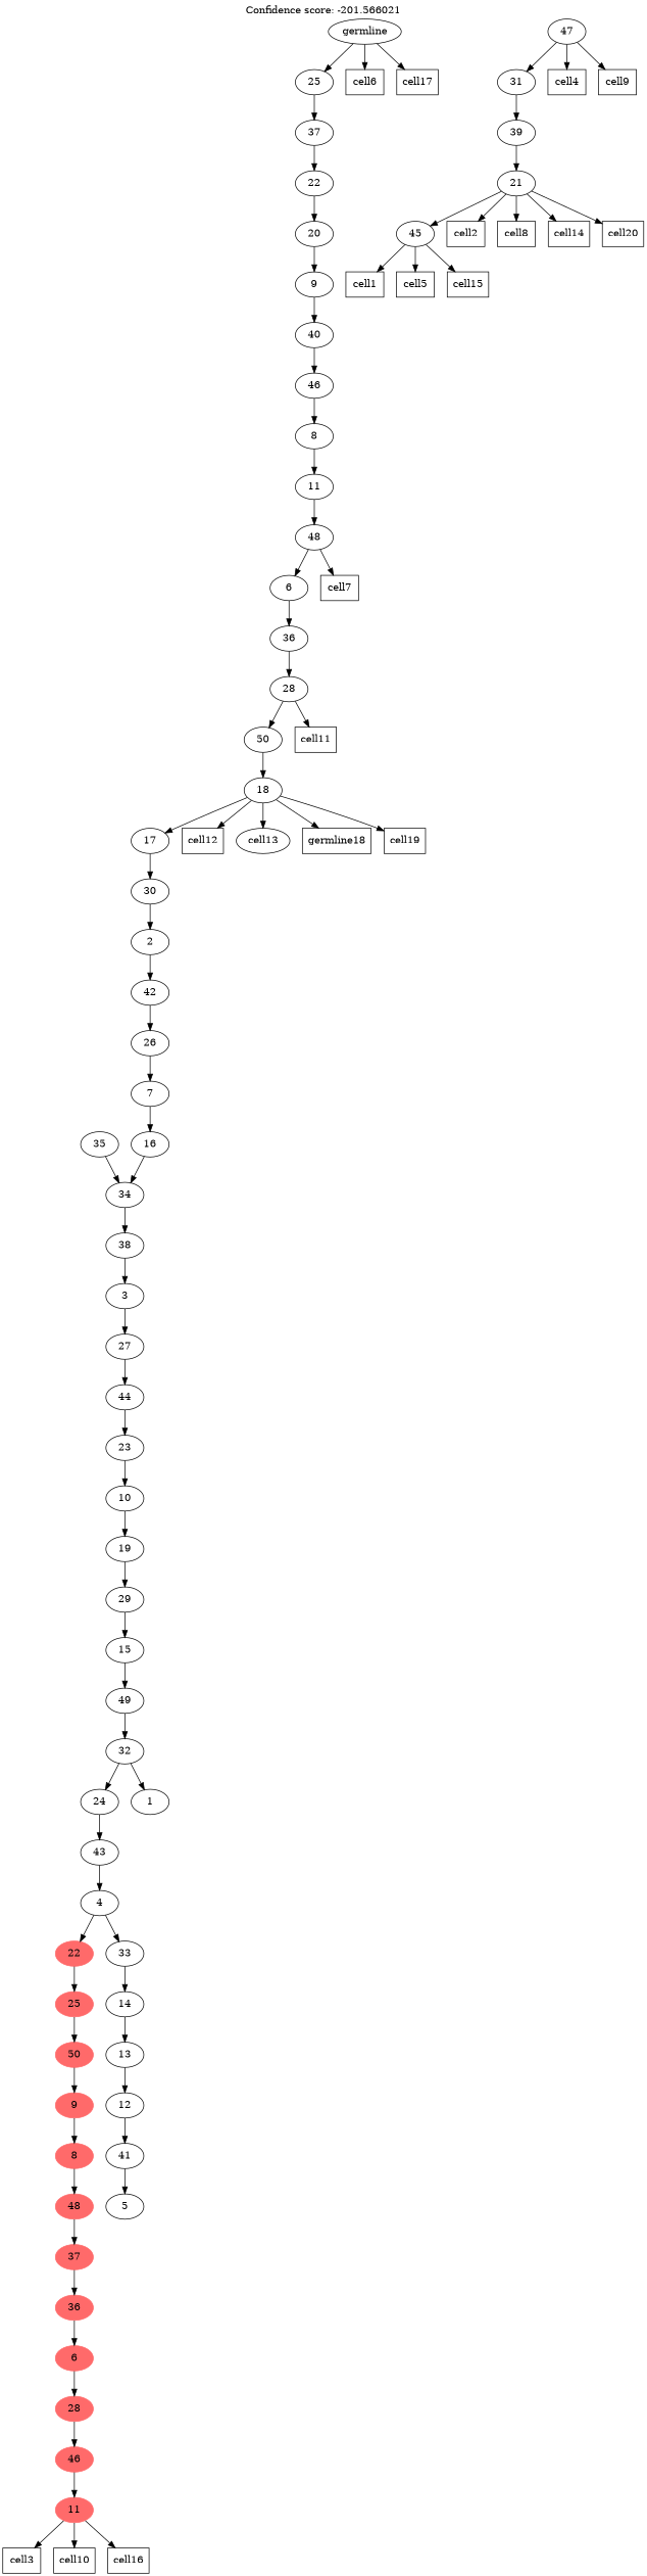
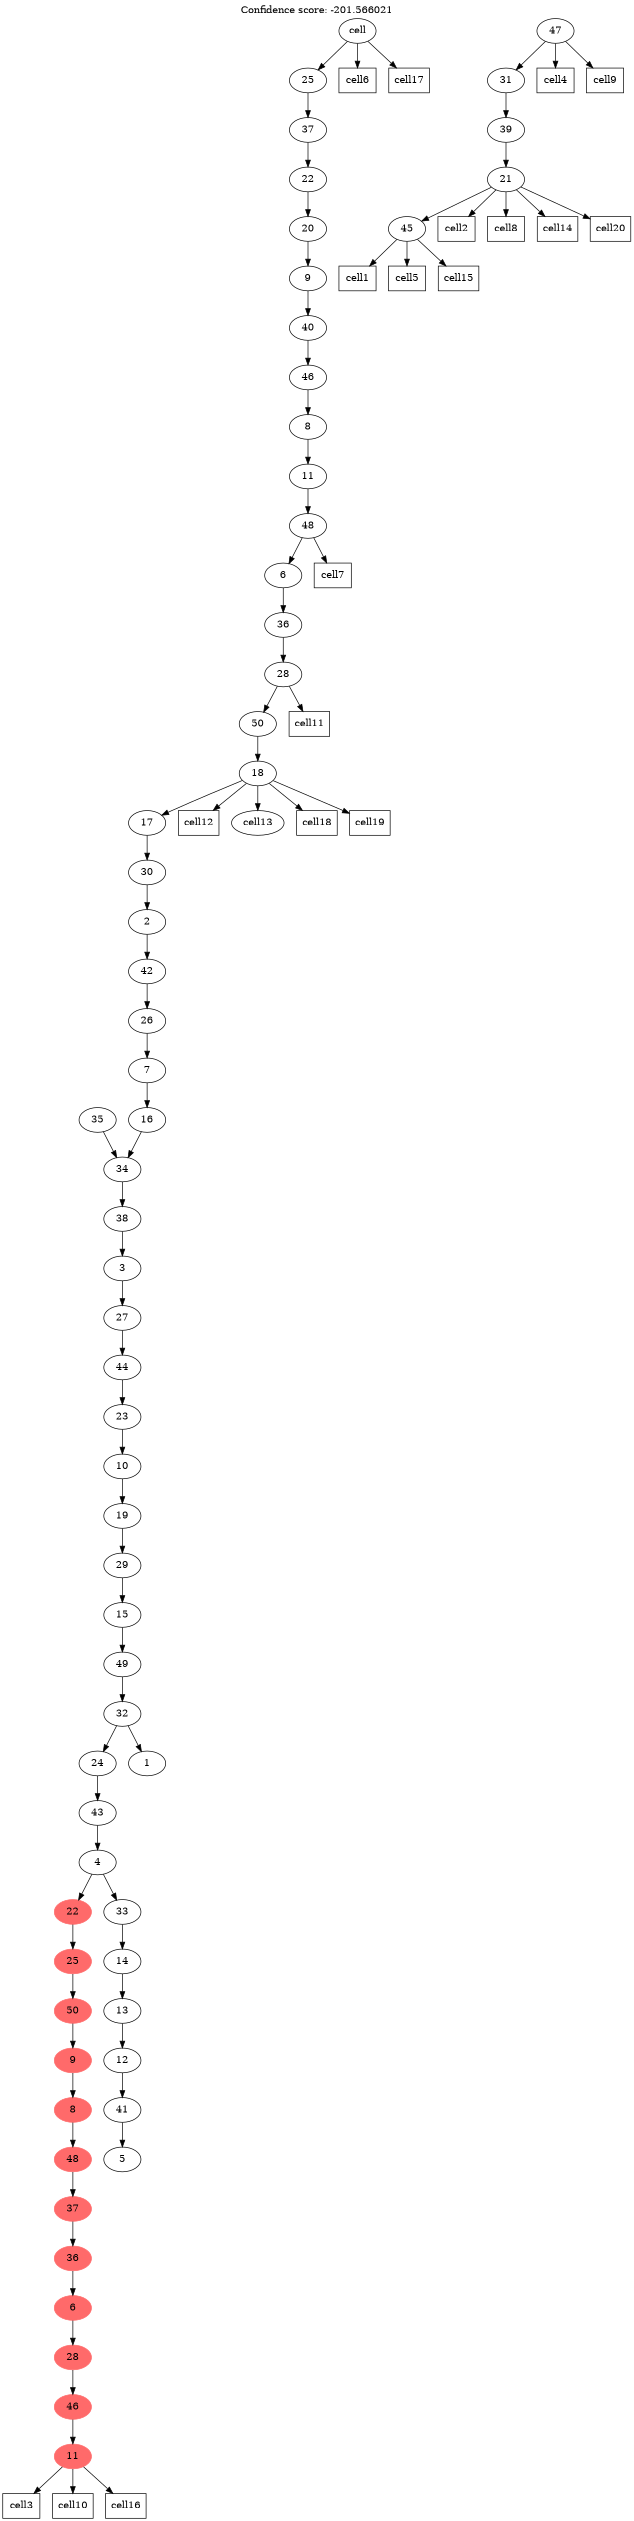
  digraph {
    label="Confidence score: -201.566021"
    labelloc=t
    n1 [color=indianred1 label=46 style=filled]
    n2 [color=indianred1 label=11 style=filled]
    cell3 [shape=box]
    cell10 [shape=box]
    cell16 [shape=box]
    n6 [color=indianred1 label=28 style=filled]
    n7 [color=indianred1 label=6 style=filled]
    n8 [color=indianred1 label=36 style=filled]
    n9 [color=indianred1 label=37 style=filled]
    n10 [color=indianred1 label=48 style=filled]
    n11 [color=indianred1 label=8 style=filled]
    n12 [color=indianred1 label=9 style=filled]
    n13 [color=indianred1 label=50 style=filled]
    n14 [color=indianred1 label=25 style=filled]
    n15 [color=indianred1 label=22 style=filled]
    n16 [label=21]
    n17 [label=45]
    cell2 [shape=box]
    cell8 [shape=box]
    cell14 [shape=box]
    cell20 [shape=box]
    cell1 [shape=box]
    cell5 [shape=box]
    cell15 [shape=box]
    n25 [label=39]
    n26 [label=31]
    n27 [label=47]
    cell4 [shape=box]
    cell9 [shape=box]
    n30 [label=5]
    n31 [label=41]
    n32 [label=12]
    n33 [label=13]
    n34 [label=14]
    n35 [label=33]
    n36 [label=4]
    n37 [label=43]
    n38 [label=24]
    n39 [label=32]
    n40 [label=1]
    n41 [label=49]
    n42 [label=15]
    n43 [label=29]
    n44 [label=19]
    n45 [label=10]
    n46 [label=23]
    n47 [label=44]
    n48 [label=27]
    n49 [label=3]
    n50 [label=38]
    n51 [label=34]
    n52 [label=35]
    n53 [label=16]
    n54 [label=7]
    n55 [label=26]
    n56 [label=42]
    n57 [label=2]
    n58 [label=30]
    n59 [label=17]
    n60 [label=18]
    cell12 [shape=box]
    cell13 [shape=ellipse]
-   cell18 [shape=box label=germline18]
+   cell18 [shape=box]
    cell19 [shape=box]
    n65 [label=50]
    n66 [label=28]
    cell11 [shape=box]
    n68 [label=36]
    n69 [label=6]
    n70 [label=48]
    cell7 [shape=box]
    n72 [label=11]
    n73 [label=8]
    n74 [label=46]
    n75 [label=40]
    n76 [label=9]
    n77 [label=20]
    n78 [label=22]
    n79 [label=37]
    n80 [label=25]
-   n81 [label=germline]
+   n81 [label=cell]
    cell6 [shape=box]
    cell17 [shape=box]
    n1 -> n2
    n2 -> cell3
    n2 -> cell10
    n2 -> cell16
    n6 -> n1
    n7 -> n6
    n8 -> n7
    n9 -> n8
    n10 -> n9
    n11 -> n10
    n12 -> n11
    n13 -> n12
    n14 -> n13
    n15 -> n14
    n16 -> n17
    n16 -> cell2
    n16 -> cell8
    n16 -> cell14
    n16 -> cell20
    n17 -> cell1
    n17 -> cell5
    n17 -> cell15
    n25 -> n16
    n26 -> n25
    n27 -> n26
    n27 -> cell4
    n27 -> cell9
    n31 -> n30
    n32 -> n31
    n33 -> n32
    n34 -> n33
    n35 -> n34
    n36 -> n15
    n36 -> n35
    n37 -> n36
    n38 -> n37
    n39 -> n38
    n39 -> n40
    n41 -> n39
    n42 -> n41
    n43 -> n42
    n44 -> n43
    n45 -> n44
    n46 -> n45
    n47 -> n46
    n48 -> n47
    n49 -> n48
    n50 -> n49
    n51 -> n50
    n52 -> n51
    n53 -> n51
    n54 -> n53
    n55 -> n54
    n56 -> n55
    n57 -> n56
    n58 -> n57
    n59 -> n58
    n60 -> n59
    n60 -> cell12
    n60 -> cell13
    n60 -> cell18
    n60 -> cell19
    n65 -> n60
    n66 -> n65
    n66 -> cell11
    n68 -> n66
    n69 -> n68
    n70 -> n69
    n70 -> cell7
    n72 -> n70
    n73 -> n72
    n74 -> n73
    n75 -> n74
    n76 -> n75
    n77 -> n76
    n78 -> n77
    n79 -> n78
    n80 -> n79
    n81 -> n80
    n81 -> cell6
    n81 -> cell17
  }
